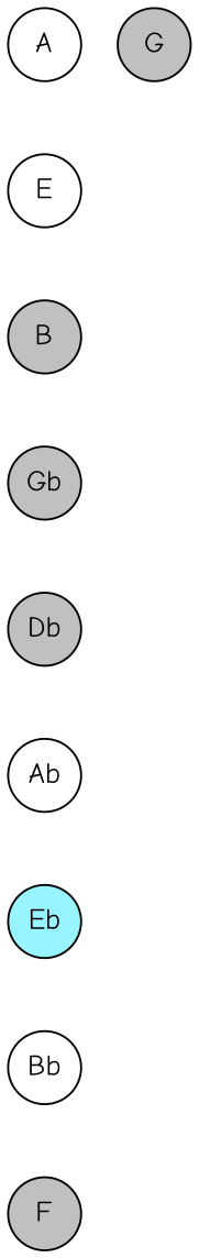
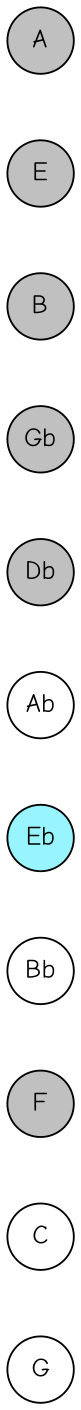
  graph {
    fontname="Comic Neue"
    mindist=.1
    node [fillcolor=gray fontname="Comic Neue" margin=0 shape=circle style=filled]
    edge [fontname="Comic Neue" style=invis]
-   E [fillcolor=white]
+   E
    B
    Gb
    Db
    Ab [fillcolor=white]
    Eb [fillcolor=cadetblue1]
    Bb [fillcolor=white]
    F
-   G
-   A [fillcolor=white]
+   C [fillcolor=white]
+   G [fillcolor=white]
+   A
    subgraph sub_1 {
      E
      B
      Gb
      Db
      Ab
      Eb
      Bb
      F
+     C
      G
      A
    }
    E -- B
    B -- Gb
    Gb -- Db
    Db -- Ab
    Ab -- Eb
    Eb -- Bb
    Bb -- F
+   F -- C
+   C -- G
    A -- E
  }
